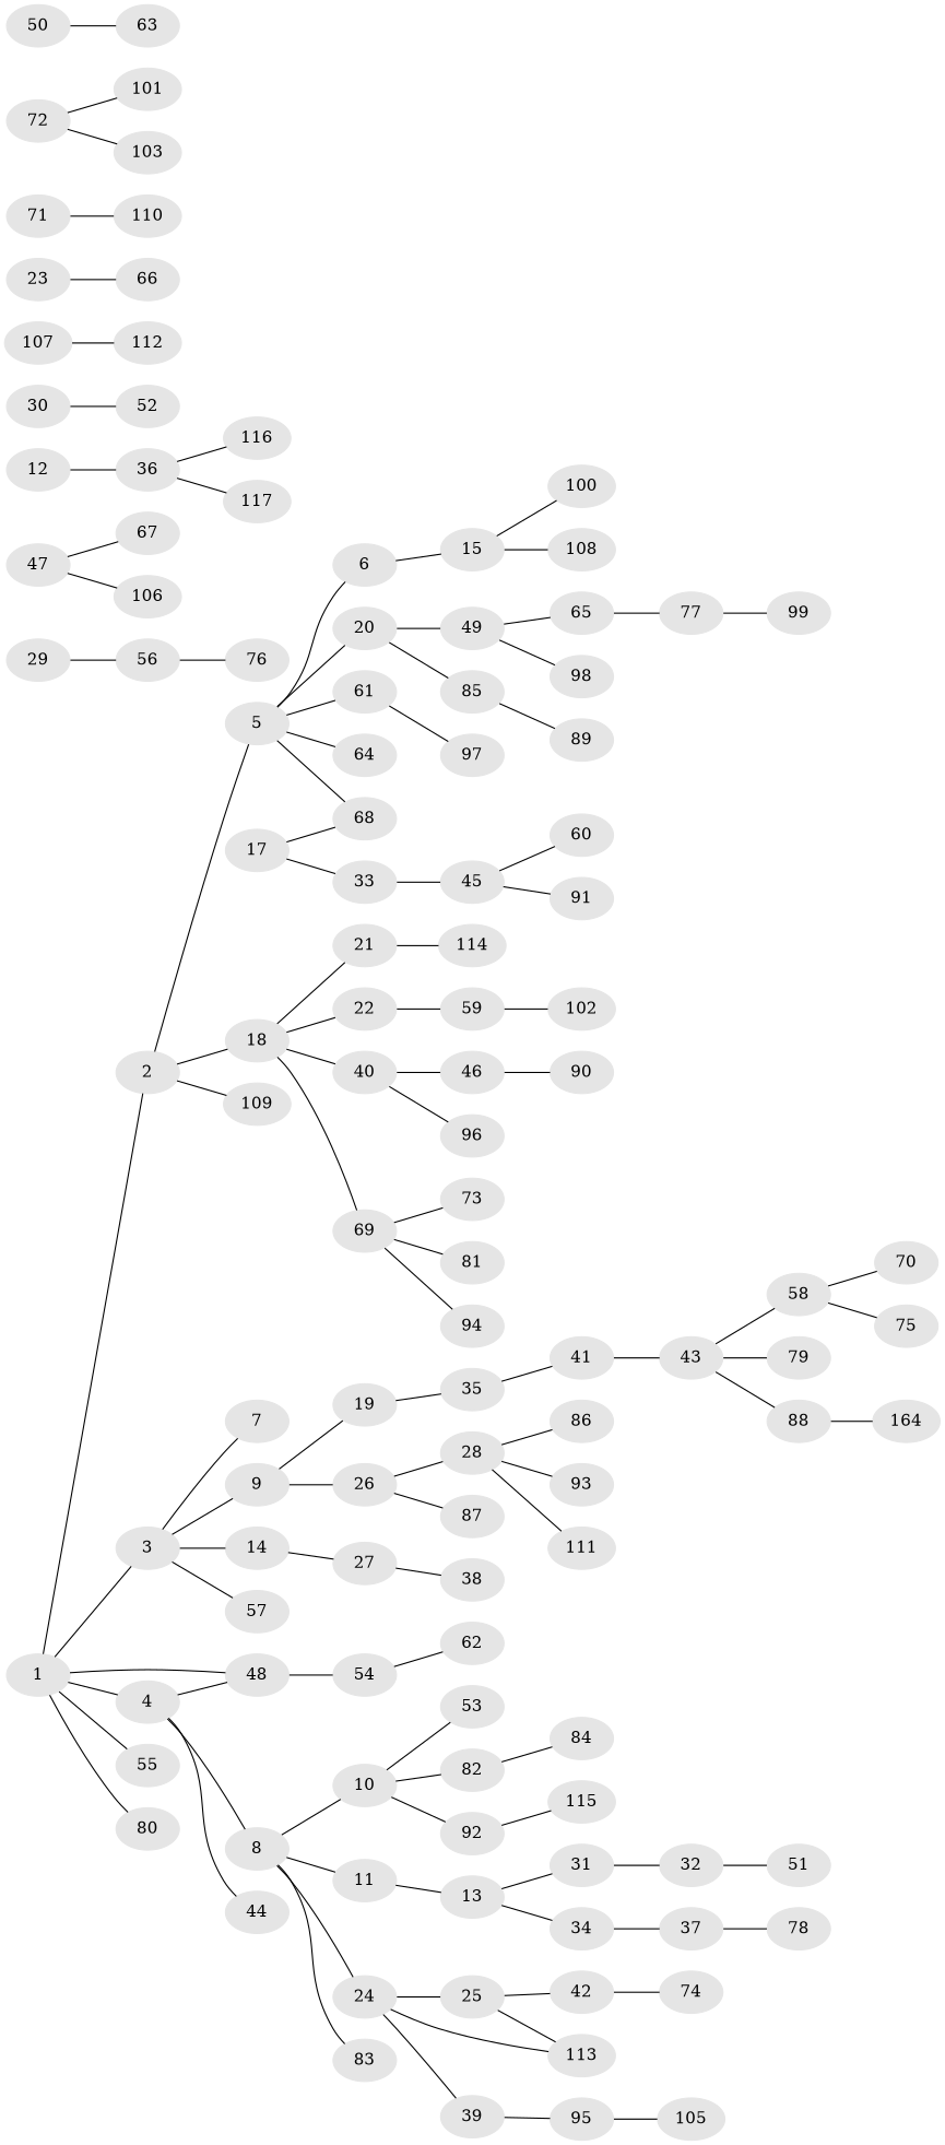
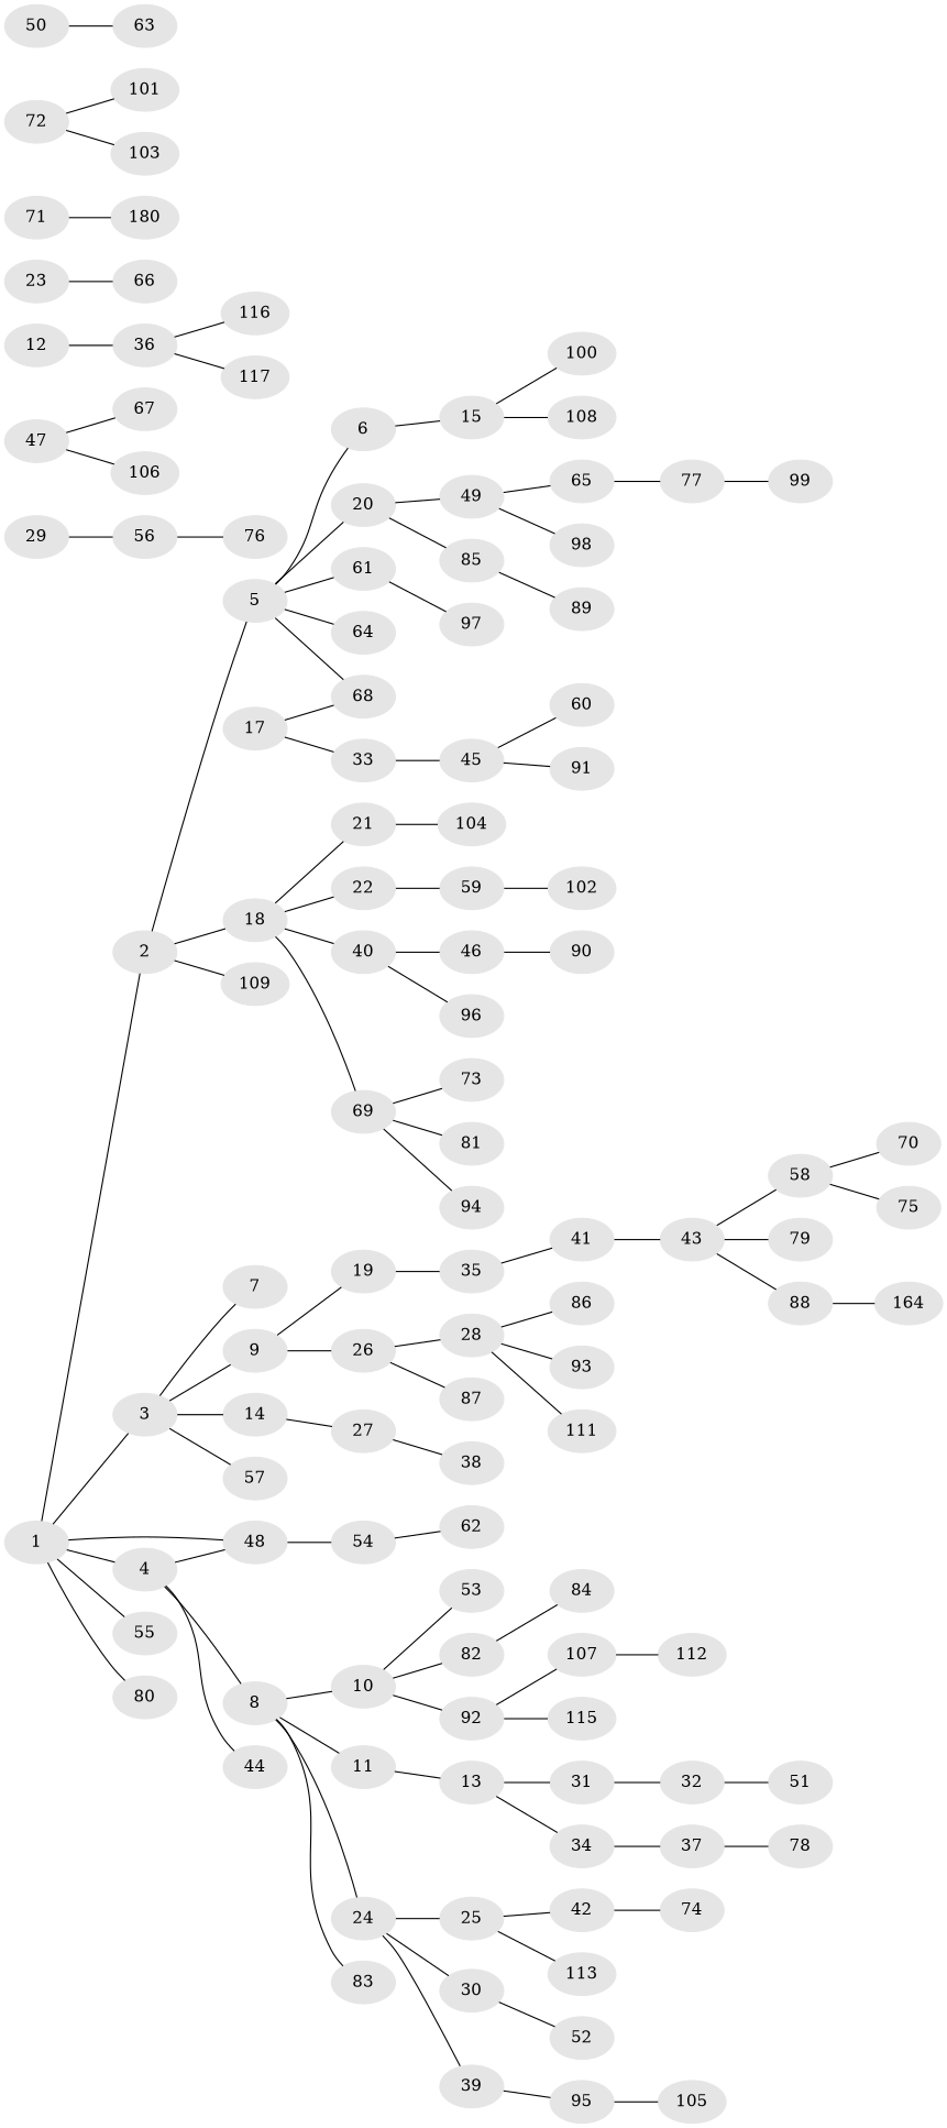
  graph {
    rankdir=LR
    node [color=gray90 style=filled]
    1
    2
    3
    4
    55
    80
    48
    5
    18
    109
    7
    9
    14
    57
    8
    44
    29
    56
    6
    20
    61
    64
    68
    21
    22
    40
    69
    19
    26
    27
    10
    11
    24
    83
    47
    67
    106
    54
    15
    17
    33
    49
    85
    97
    12
    36
    100
    108
    53
    82
    92
    13
    25
    30
    39
    35
    28
    87
    84
    107
    115
    31
    34
    116
    117
    32
    37
    38
    23
    66
    71
-   110
+   110 [label=180]
    45
-   114
+   114 [label=104]
    59
    46
    96
    73
    81
    94
    41
    65
    98
    89
    102
    72
    101
    103
    42
    113
    52
    95
    74
    86
    93
    111
    50
    63
    76
    51
    60
    91
    78
    43
    105
    90
    58
    79
    88
    70
    75
    n112 [label=164]
    62
    77
    99
    112
    1 -- 2
    1 -- 3
    1 -- 4
    1 -- 55
    1 -- 80
    1 -- 48
    2 -- 5
    2 -- 18
    2 -- 109
    3 -- 7
    3 -- 9
    3 -- 14
    3 -- 57
    4 -- 48
    4 -- 8
    4 -- 44
    48 -- 54
    5 -- 6
    5 -- 20
    5 -- 61
    5 -- 64
    5 -- 68
    18 -- 21
    18 -- 22
    18 -- 40
    18 -- 69
    9 -- 19
    9 -- 26
    14 -- 27
    8 -- 10
    8 -- 11
    8 -- 24
    8 -- 83
    29 -- 56
    56 -- 76
    6 -- 15
    20 -- 49
    20 -- 85
    61 -- 97
    21 -- 114
    22 -- 59
    40 -- 46
    40 -- 96
    69 -- 73
    69 -- 81
    69 -- 94
    19 -- 35
    26 -- 28
    26 -- 87
    27 -- 38
    10 -- 53
    10 -- 82
    10 -- 92
    11 -- 13
    24 -- 25
-   24 -- 113
+   24 -- 30
    24 -- 39
    47 -- 67
    47 -- 106
    54 -- 62
    15 -- 100
    15 -- 108
    17 -- 68
    17 -- 33
    33 -- 45
    49 -- 65
    49 -- 98
    85 -- 89
    12 -- 36
    36 -- 116
    36 -- 117
    82 -- 84
+   92 -- 107
    92 -- 115
    13 -- 31
    13 -- 34
    25 -- 42
    25 -- 113
    30 -- 52
    39 -- 95
    35 -- 41
    28 -- 86
    28 -- 93
    28 -- 111
    107 -- 112
    31 -- 32
    34 -- 37
    32 -- 51
    37 -- 78
    23 -- 66
    71 -- 110
    45 -- 60
    45 -- 91
    59 -- 102
    46 -- 90
    41 -- 43
    65 -- 77
    72 -- 101
    72 -- 103
    42 -- 74
    95 -- 105
    50 -- 63
    43 -- 58
    43 -- 79
    43 -- 88
    58 -- 70
    58 -- 75
    88 -- n112
    77 -- 99
  }
